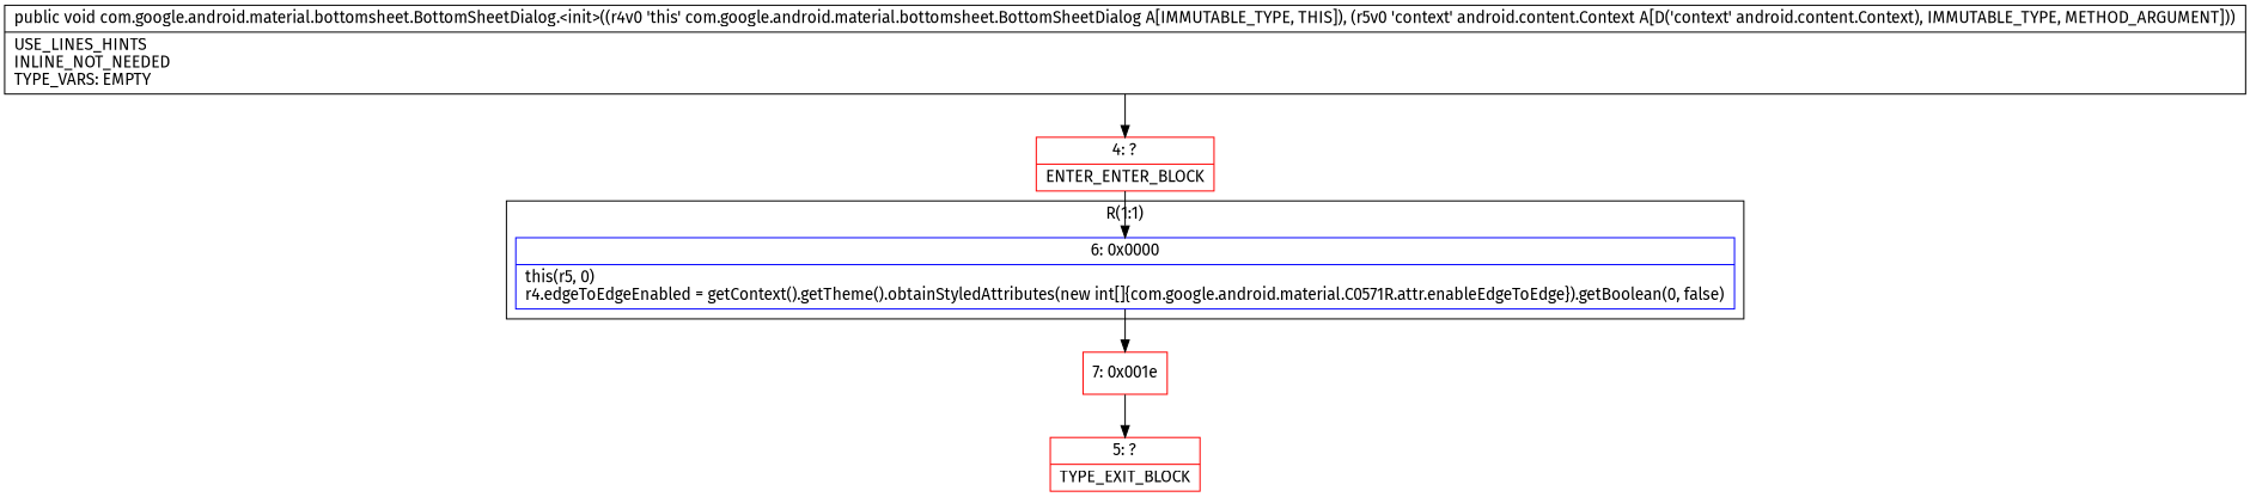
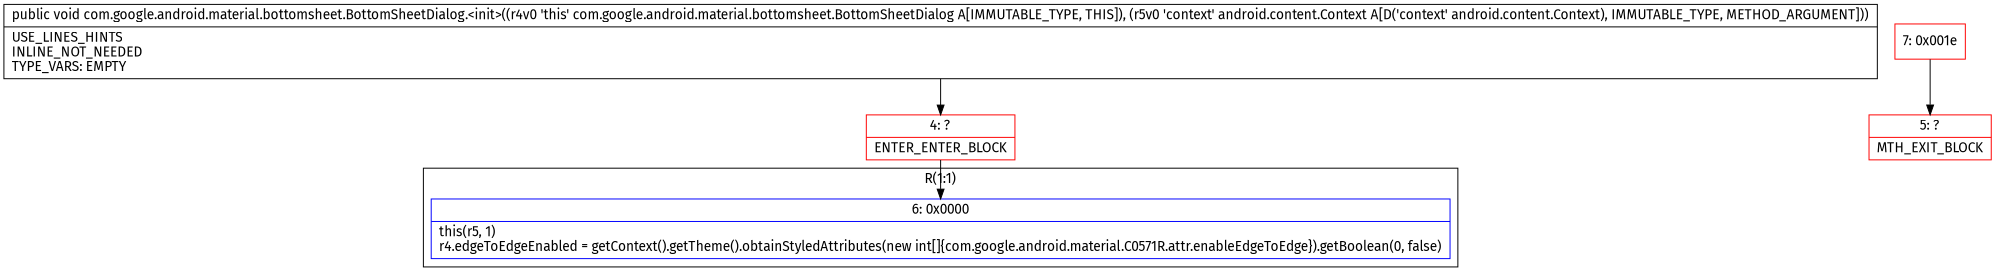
  digraph {
    fontname="Fira Sans"
    node [color=red fontname="Fira Sans" shape=record]
    edge [fontname="Fira Sans"]
-   n1 [color=blue label="{6\:\ 0x0000|this(r5, 0)\lr4.edgeToEdgeEnabled = getContext().getTheme().obtainStyledAttributes(new int[]\{com.google.android.material.C0571R.attr.enableEdgeToEdge\}).getBoolean(0, false)\l}"]
+   n1 [color=blue label="{6\:\ 0x0000|this(r5, 1)\lr4.edgeToEdgeEnabled = getContext().getTheme().obtainStyledAttributes(new int[]\{com.google.android.material.C0571R.attr.enableEdgeToEdge\}).getBoolean(0, false)\l}"]
    n2 [label="{7\:\ 0x001e}"]
-   n3 [label="{5\:\ ?|TYPE_EXIT_BLOCK\l}"]
+   n3 [label="{5\:\ ?|MTH_EXIT_BLOCK\l}"]
    n4 [label="{4\:\ ?|ENTER_ENTER_BLOCK\l}"]
    n5 [label="{public void com.google.android.material.bottomsheet.BottomSheetDialog.\<init\>((r4v0 'this' com.google.android.material.bottomsheet.BottomSheetDialog A[IMMUTABLE_TYPE, THIS]), (r5v0 'context' android.content.Context A[D('context' android.content.Context), IMMUTABLE_TYPE, METHOD_ARGUMENT]))  | USE_LINES_HINTS\lINLINE_NOT_NEEDED\lTYPE_VARS: EMPTY\l}" color=""]
    subgraph cluster_1 {
      label="R(1:1)"
      n1
    }
-   n1 -> n2
    n2 -> n3
    n4 -> n1
    n5 -> n4
  }
